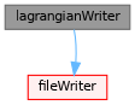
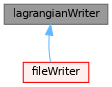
  digraph {
    node [fontname=Helvetica fontsize=10 shape=box style=filled]
    n1 [color=gray40 fillcolor=grey60 fontcolor=black height=0.2 label=lagrangianWriter width=0.4]
    n2 [color=red fillcolor="#FFF0F0" height=0.2 label=fileWriter width=0.4]
-   n2 -> n1 [color=steelblue1 dir=back fontname=Helvetica fontsize=10 labelfontname=Helvetica labelfontsize=10 style=solid]
+   n1 -> n2 [color=steelblue1 dir=back fontname=Helvetica fontsize=10 labelfontname=Helvetica labelfontsize=10 style=solid]
  }
